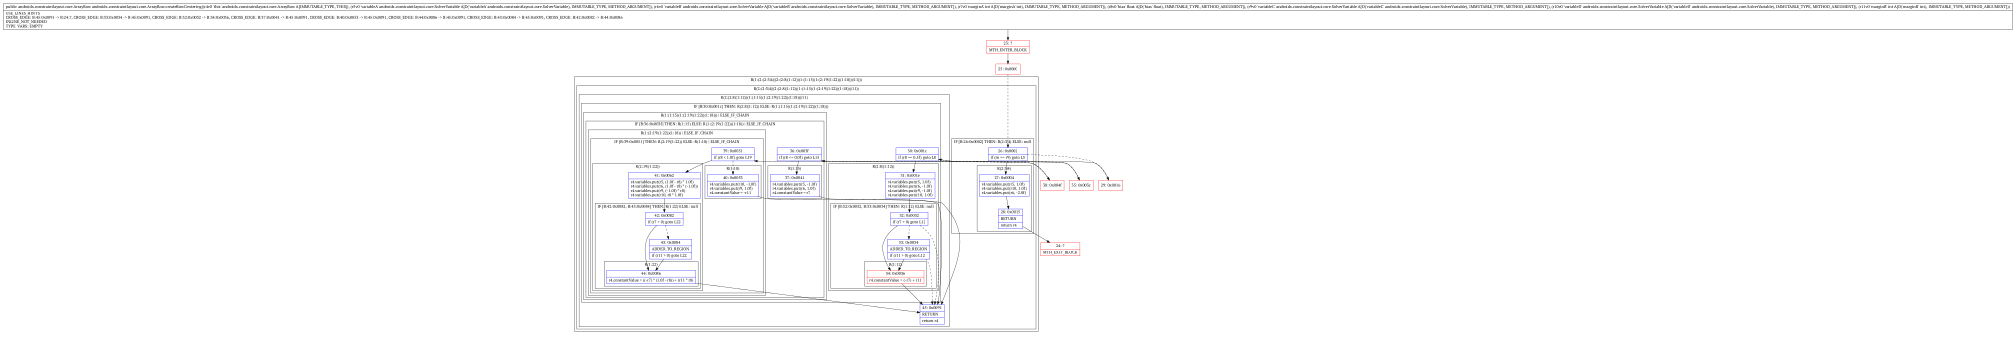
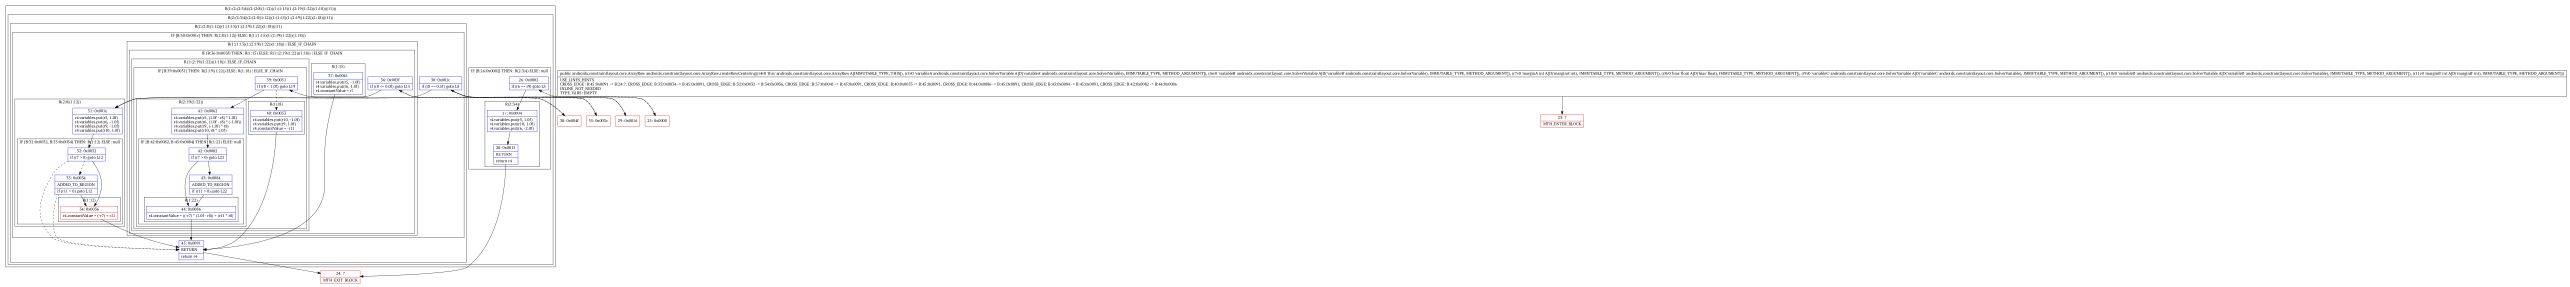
  digraph {
    fontname="PT Serif"
    node [color=blue fontname="PT Serif" shape=record]
    edge [fontname="PT Serif"]
    n1 [label="{27\:\ 0x0004|r4.variables.put(r5, 1.0f)\lr4.variables.put(r10, 1.0f)\lr4.variables.put(r6, \-2.0f)\l}"]
    n2 [label="{28\:\ 0x0015|RETURN\l|return r4\l}"]
    n3 [label="{26\:\ 0x0002|if (r6 == r9) goto L3\l}"]
    n4 [color=red label="{34\:\ 0x0036|r4.constantValue = (\-r7) + r11\l}"]
    n5 [label="{32\:\ 0x0032|if (r7 \> 0) goto L12\l}"]
    n6 [label="{33\:\ 0x0034|ADDED_TO_REGION\l|if (r11 \> 0) goto L12\l}"]
    n7 [label="{31\:\ 0x001e|r4.variables.put(r5, 1.0f)\lr4.variables.put(r6, \-1.0f)\lr4.variables.put(r9, \-1.0f)\lr4.variables.put(r10, 1.0f)\l}"]
    n8 [label="{37\:\ 0x0041|r4.variables.put(r5, \-1.0f)\lr4.variables.put(r6, 1.0f)\lr4.constantValue = r7\l}"]
    n9 [label="{44\:\ 0x0086|r4.constantValue = ((\-r7) * (1.0f \- r8)) + (r11 * r8)\l}"]
    n10 [label="{42\:\ 0x0082|if (r7 \> 0) goto L22\l}"]
    n11 [label="{43\:\ 0x0084|ADDED_TO_REGION\l|if (r11 \> 0) goto L22\l}"]
    n12 [label="{41\:\ 0x0062|r4.variables.put(r5, (1.0f \- r8) * 1.0f)\lr4.variables.put(r6, (1.0f \- r8) * (\-1.0f))\lr4.variables.put(r9, (\-1.0f) * r8)\lr4.variables.put(r10, r8 * 1.0f)\l}"]
    n13 [label="{40\:\ 0x0053|r4.variables.put(r10, \-1.0f)\lr4.variables.put(r9, 1.0f)\lr4.constantValue = \-r11\l}"]
    n14 [label="{39\:\ 0x0051|if (r8 \< 1.0f) goto L19\l}"]
    n15 [label="{36\:\ 0x003f|if (r8 \<= 0.0f) goto L15\l}"]
    n16 [label="{30\:\ 0x001c|if (r8 == 0.5f) goto L8\l}"]
    n17 [label="{45\:\ 0x0091|RETURN\l|return r4\l}"]
    n18 [color=red label="{24\:\ ?|MTH_EXIT_BLOCK\l}"]
    n19 [color=red label="{29\:\ 0x0016}"]
    n20 [color=red label="{38\:\ 0x004f}"]
    n21 [color=red label="{35\:\ 0x003c}"]
    n22 [color=red label="{23\:\ ?|MTH_ENTER_BLOCK\l}"]
    n23 [color=red label="{25\:\ 0x0000}"]
    n24 [label="{public androidx.constraintlayout.core.ArrayRow androidx.constraintlayout.core.ArrayRow.createRowCentering((r4v0 'this' androidx.constraintlayout.core.ArrayRow A[IMMUTABLE_TYPE, THIS]), (r5v0 'variableA' androidx.constraintlayout.core.SolverVariable A[D('variableA' androidx.constraintlayout.core.SolverVariable), IMMUTABLE_TYPE, METHOD_ARGUMENT]), (r6v0 'variableB' androidx.constraintlayout.core.SolverVariable A[D('variableB' androidx.constraintlayout.core.SolverVariable), IMMUTABLE_TYPE, METHOD_ARGUMENT]), (r7v0 'marginA' int A[D('marginA' int), IMMUTABLE_TYPE, METHOD_ARGUMENT]), (r8v0 'bias' float A[D('bias' float), IMMUTABLE_TYPE, METHOD_ARGUMENT]), (r9v0 'variableC' androidx.constraintlayout.core.SolverVariable A[D('variableC' androidx.constraintlayout.core.SolverVariable), IMMUTABLE_TYPE, METHOD_ARGUMENT]), (r10v0 'variableD' androidx.constraintlayout.core.SolverVariable A[D('variableD' androidx.constraintlayout.core.SolverVariable), IMMUTABLE_TYPE, METHOD_ARGUMENT]), (r11v0 'marginB' int A[D('marginB' int), IMMUTABLE_TYPE, METHOD_ARGUMENT]))  | USE_LINES_HINTS\lCROSS_EDGE: B:45:0x0091 \-\> B:24:?, CROSS_EDGE: B:33:0x0034 \-\> B:45:0x0091, CROSS_EDGE: B:32:0x0032 \-\> B:34:0x0036, CROSS_EDGE: B:37:0x0041 \-\> B:45:0x0091, CROSS_EDGE: B:40:0x0053 \-\> B:45:0x0091, CROSS_EDGE: B:44:0x0086 \-\> B:45:0x0091, CROSS_EDGE: B:43:0x0084 \-\> B:45:0x0091, CROSS_EDGE: B:42:0x0082 \-\> B:44:0x0086\lINLINE_NOT_NEEDED\lTYPE_VARS: EMPTY\l}" color=""]
    subgraph cluster_1 {
      label="R(1:(2:(2:3|4)|(2:(2:8|(1:12))(1:(1:15)(1:(2:19|(1:22))(1:18)))|11)))"
      subgraph cluster_2 {
        label="R(2:(2:3|4)|(2:(2:8|(1:12))(1:(1:15)(1:(2:19|(1:22))(1:18)))|11))"
        subgraph cluster_3 {
          label="IF [B:26:0x0002] THEN: R(2:3|4) ELSE: null"
          n3
          subgraph cluster_4 {
            label="R(2:3|4)"
            n1
            n2
          }
        }
        subgraph cluster_5 {
          label="R(2:(2:8|(1:12))(1:(1:15)(1:(2:19|(1:22))(1:18)))|11)"
          n17
          subgraph cluster_6 {
            label="IF [B:30:0x001c] THEN: R(2:8|(1:12)) ELSE: R(1:(1:15)(1:(2:19|(1:22))(1:18)))"
            n16
            subgraph cluster_7 {
              label="R(2:8|(1:12))"
              n7
              subgraph cluster_8 {
                label="IF [B:32:0x0032, B:33:0x0034] THEN: R(1:12) ELSE: null"
                n5
                n6
                subgraph cluster_9 {
                  label="R(1:12)"
                  n4
                }
              }
            }
            subgraph cluster_10 {
              label="R(1:(1:15)(1:(2:19|(1:22))(1:18))) | ELSE_IF_CHAIN\l"
              subgraph cluster_11 {
                label="IF [B:36:0x003f] THEN: R(1:15) ELSE: R(1:(2:19|(1:22))(1:18)) | ELSE_IF_CHAIN\l"
                n15
                subgraph cluster_12 {
                  label="R(1:15)"
                  n8
                }
                subgraph cluster_13 {
                  label="R(1:(2:19|(1:22))(1:18)) | ELSE_IF_CHAIN\l"
                  subgraph cluster_14 {
                    label="IF [B:39:0x0051] THEN: R(2:19|(1:22)) ELSE: R(1:18) | ELSE_IF_CHAIN\l"
                    n14
                    subgraph cluster_15 {
                      label="R(2:19|(1:22))"
                      n12
                      subgraph cluster_16 {
                        label="IF [B:42:0x0082, B:43:0x0084] THEN: R(1:22) ELSE: null"
                        n10
                        n11
                        subgraph cluster_17 {
                          label="R(1:22)"
                          n9
                        }
                      }
                    }
                    subgraph cluster_18 {
                      label="R(1:18)"
                      n13
                    }
                  }
                }
              }
            }
          }
        }
      }
    }
    n1 -> n2
    n2 -> n18
    n3 -> n1
    n3 -> n19 [style=dashed]
    n4 -> n17
    n5 -> n4
    n5 -> n6 [style=dashed]
    n5 -> n17 [style=dashed]
    n6 -> n4
    n6 -> n17 [style=dashed]
    n7 -> n5
    n8 -> n17
    n9 -> n17
    n10 -> n9
-   n10 -> n11 [style=dashed]
+   n10 -> n11 [style=solid]
    n11 -> n9
    n12 -> n10
    n13 -> n17
    n14 -> n12
    n14 -> n13 [style=dashed]
-   n15 -> n8
+   n15 -> n7
    n15 -> n20 [style=dashed]
    n16 -> n7
    n16 -> n21 [style=dashed]
+   n17 -> n18
    n19 -> n16
    n20 -> n14
    n21 -> n15
-   n22 -> n23
+   n16 -> n23
    n23 -> n3 [style=dashed]
    n24 -> n22
  }
